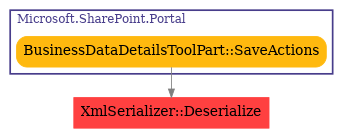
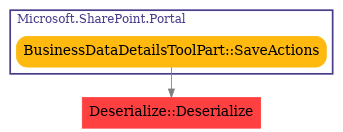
  digraph {
    node [fontsize=16 shape=box]
    n1 [color=darkgoldenrod1 fillcolor=darkgoldenrod1 label="BusinessDataDetailsToolPart::SaveActions" style="filled, rounded"]
-   n2 [color=brown1 fillcolor=brown1 label="XmlSerializer::Deserialize" style=filled]
+   n2 [color=brown1 fillcolor=brown1 label="Deserialize::Deserialize" style=filled]
    subgraph cluster_1 {
      color=darkslateblue
      fontcolor=darkslateblue
      label="Microsoft.SharePoint.Portal"
      labeljust=l
      penwidth=2
      n1
    }
    n1 -> n2 [color=gray50]
  }
